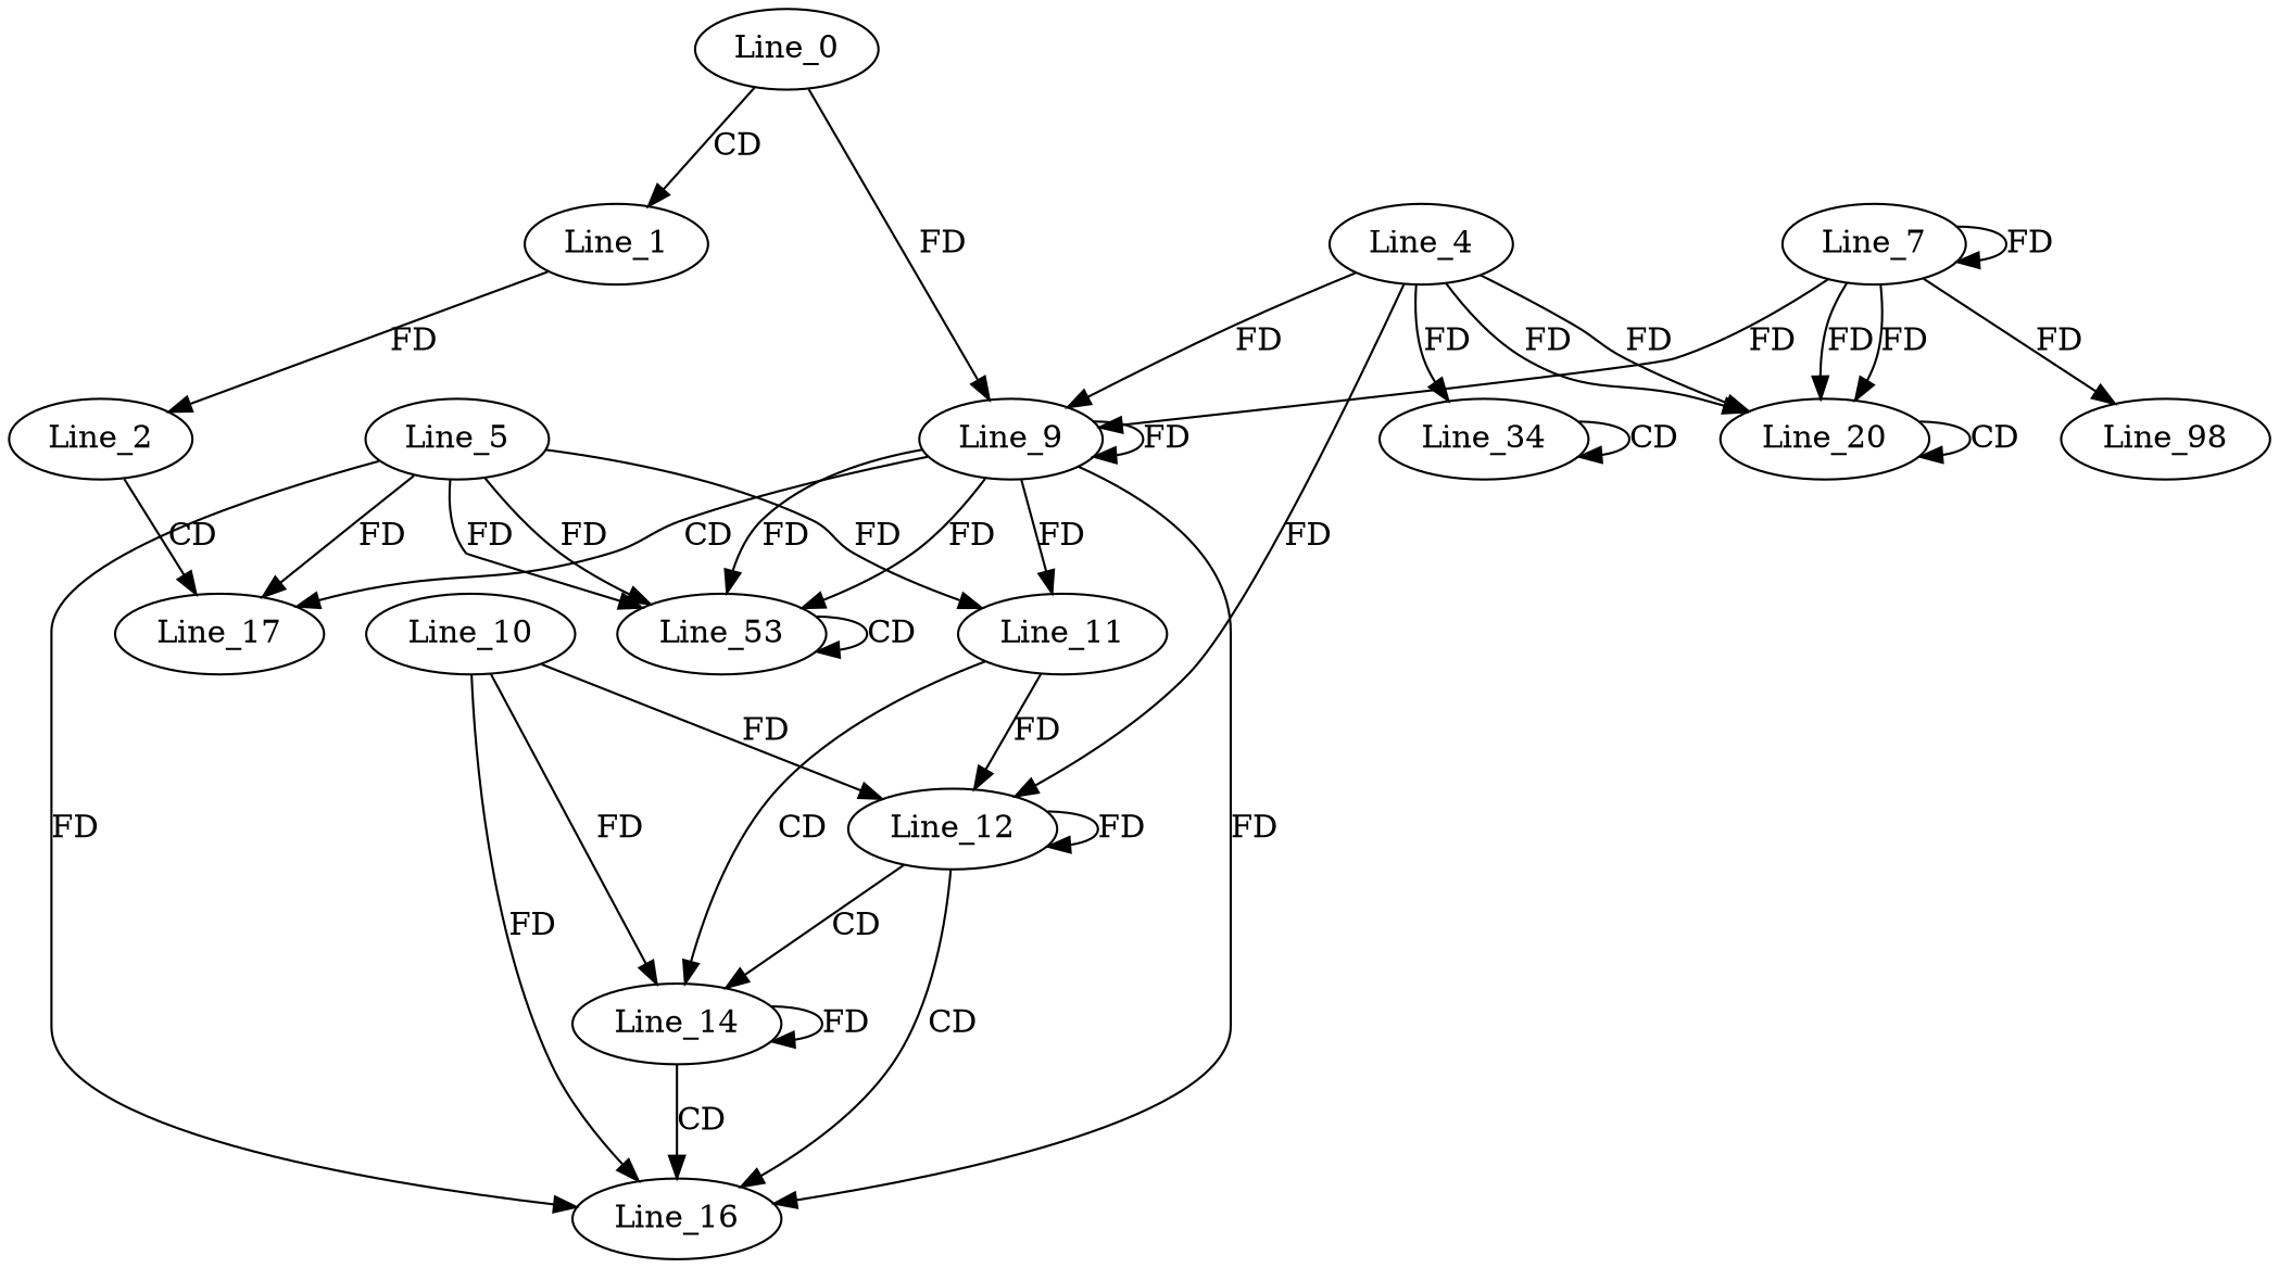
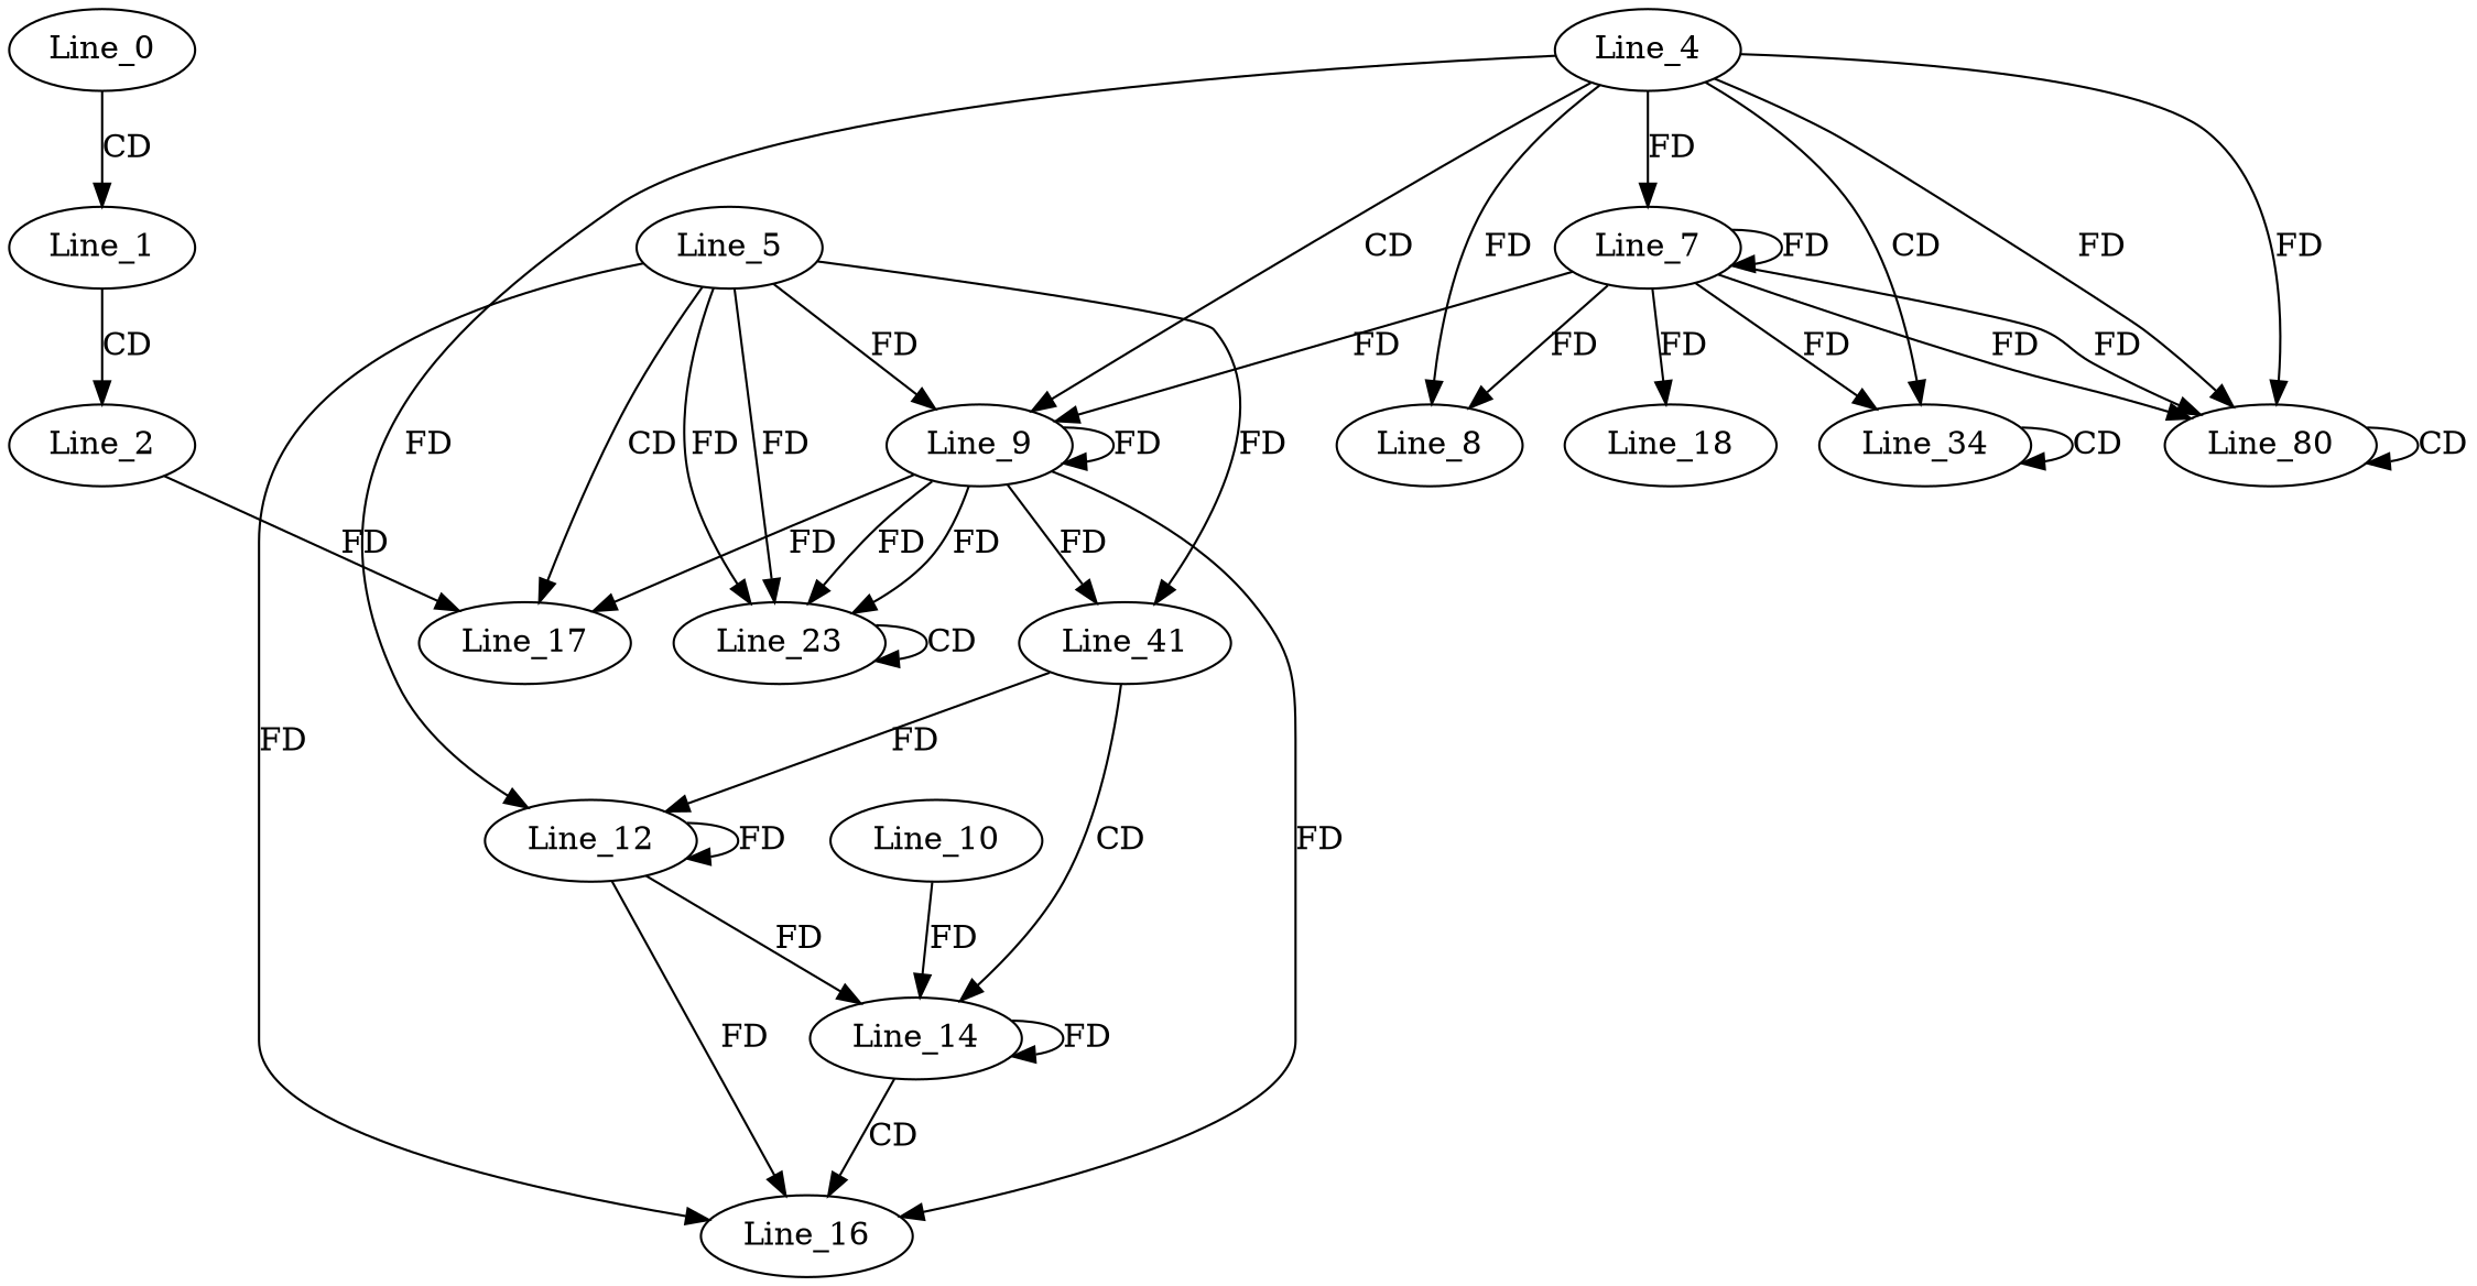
  digraph {
    Line_0
    Line_1
    Line_2
    Line_17
-   Line_11
+   Line_11 [label=Line_41]
    Line_12
    Line_14
    Line_4
    Line_7
+   Line_8
    Line_9
-   Line_20
+   Line_20 [label=Line_80]
    n13 [label=Line_34]
-   Line_18 [label=Line_98]
+   Line_18
    Line_16
-   Line_23 [label=Line_53]
+   Line_23
    Line_5
    Line_10
    Line_0 -> Line_1 [label=CD]
-   Line_1 -> Line_2 [label=FD]
-   Line_2 -> Line_17 [label=CD]
+   Line_1 -> Line_2 [label=CD]
+   Line_2 -> Line_17 [label=FD]
    Line_11 -> Line_12 [label=FD]
    Line_11 -> Line_14 [label=CD]
    Line_12 -> Line_12 [label=FD]
-   Line_12 -> Line_14 [label=CD]
-   Line_12 -> Line_16 [label=CD]
+   Line_12 -> Line_14 [label=FD]
+   Line_12 -> Line_16 [label=FD]
    Line_14 -> Line_14 [label=FD]
    Line_14 -> Line_16 [label=CD]
    Line_4 -> Line_12 [label=FD]
-   Line_4 -> Line_9 [label=FD]
+   Line_4 -> Line_7 [label=FD]
+   Line_4 -> Line_8 [label=FD]
+   Line_4 -> Line_9 [label=CD]
    Line_4 -> Line_20 [label=FD]
    Line_4 -> Line_20 [label=FD]
-   Line_4 -> n13 [label=FD]
+   Line_4 -> n13 [label=CD]
    Line_7 -> Line_7 [label=FD]
+   Line_7 -> Line_8 [label=FD]
    Line_7 -> Line_9 [label=FD]
    Line_7 -> Line_20 [label=FD]
    Line_7 -> Line_20 [label=FD]
+   Line_7 -> n13 [label=FD]
    Line_7 -> Line_18 [label=FD]
-   Line_9 -> Line_17 [label=CD]
+   Line_9 -> Line_17 [label=FD]
    Line_9 -> Line_11 [label=FD]
    Line_9 -> Line_9 [label=FD]
    Line_9 -> Line_16 [label=FD]
    Line_9 -> Line_23 [label=FD]
    Line_9 -> Line_23 [label=FD]
    Line_20 -> Line_20 [label=CD]
    n13 -> n13 [label=CD]
    Line_23 -> Line_23 [label=CD]
-   Line_5 -> Line_17 [label=FD]
+   Line_5 -> Line_17 [label=CD]
    Line_5 -> Line_11 [label=FD]
-   Line_0 -> Line_9 [label=FD]
+   Line_5 -> Line_9 [label=FD]
    Line_5 -> Line_16 [label=FD]
    Line_5 -> Line_23 [label=FD]
    Line_5 -> Line_23 [label=FD]
-   Line_10 -> Line_12 [label=FD]
    Line_10 -> Line_14 [label=FD]
-   Line_10 -> Line_16 [label=FD]
  }
